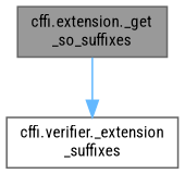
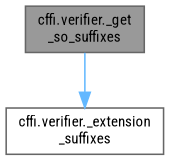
  digraph {
    rankdir=TB
    fontname="Roboto Condensed"
    node [fontname="Roboto Condensed" fontsize=10 shape=box style=filled]
-   n1 [color=gray40 fillcolor=grey60 fontcolor=black height=0.2 label="cffi.extension._get\l_so_suffixes" width=0.4]
+   n1 [color=gray40 fillcolor=grey60 fontcolor=black height=0.2 label="cffi.verifier._get\l_so_suffixes" width=0.4]
    n2 [color=grey40 fillcolor=white height=0.2 label="cffi.verifier._extension\l_suffixes" width=0.4]
    n1 -> n2 [color=steelblue1 fontname="Roboto Condensed" fontsize=10 labelfontname=Helvetica labelfontsize=10 style=solid]
  }
